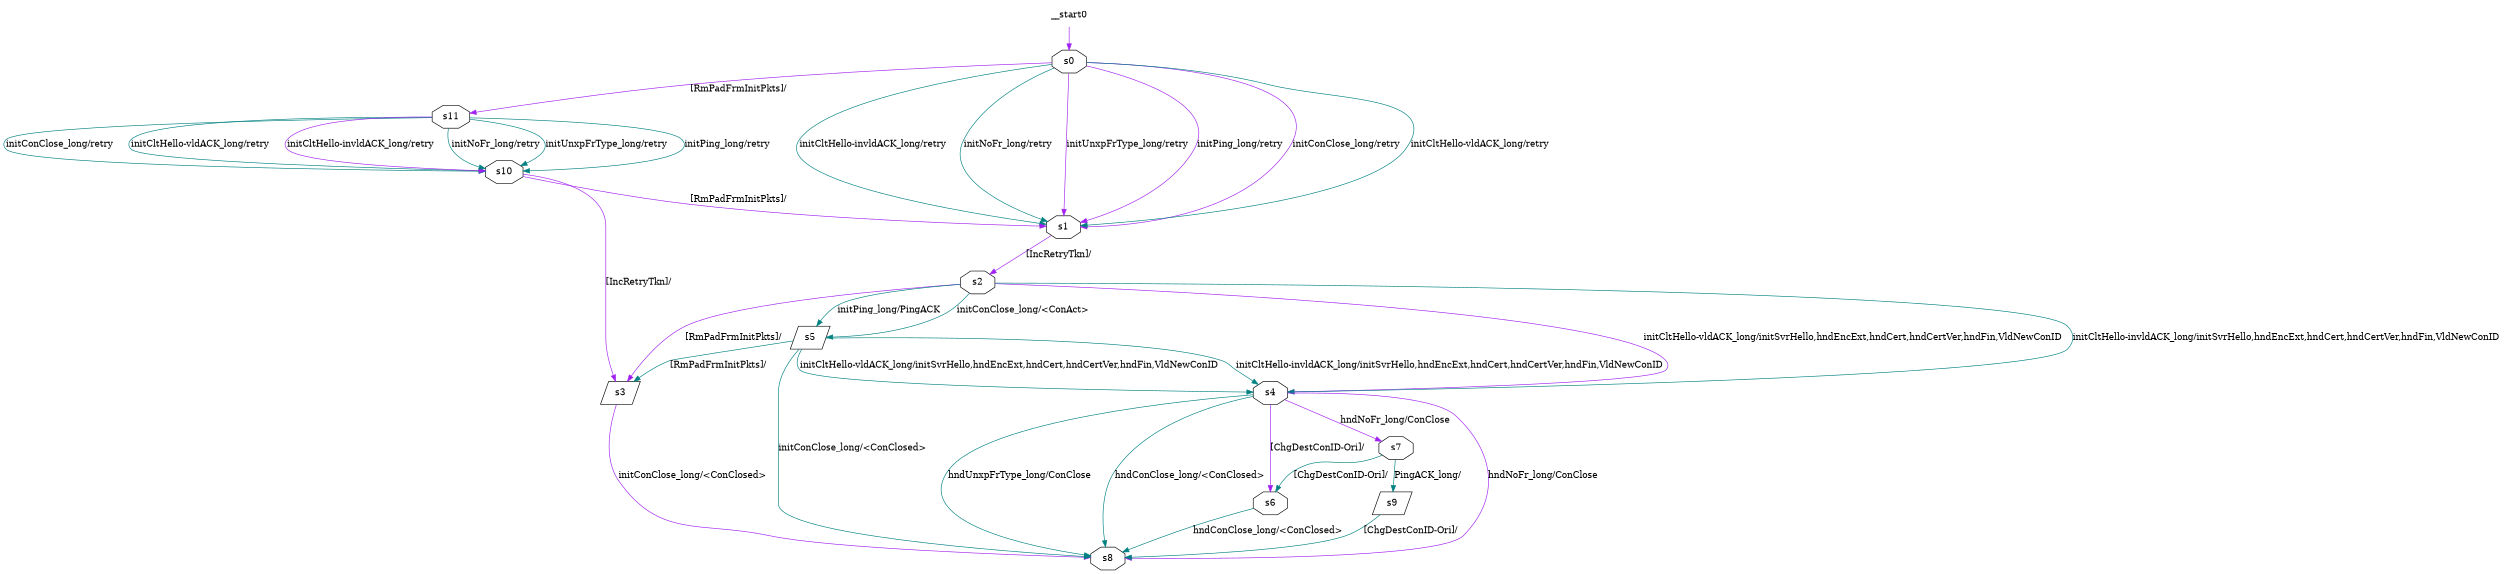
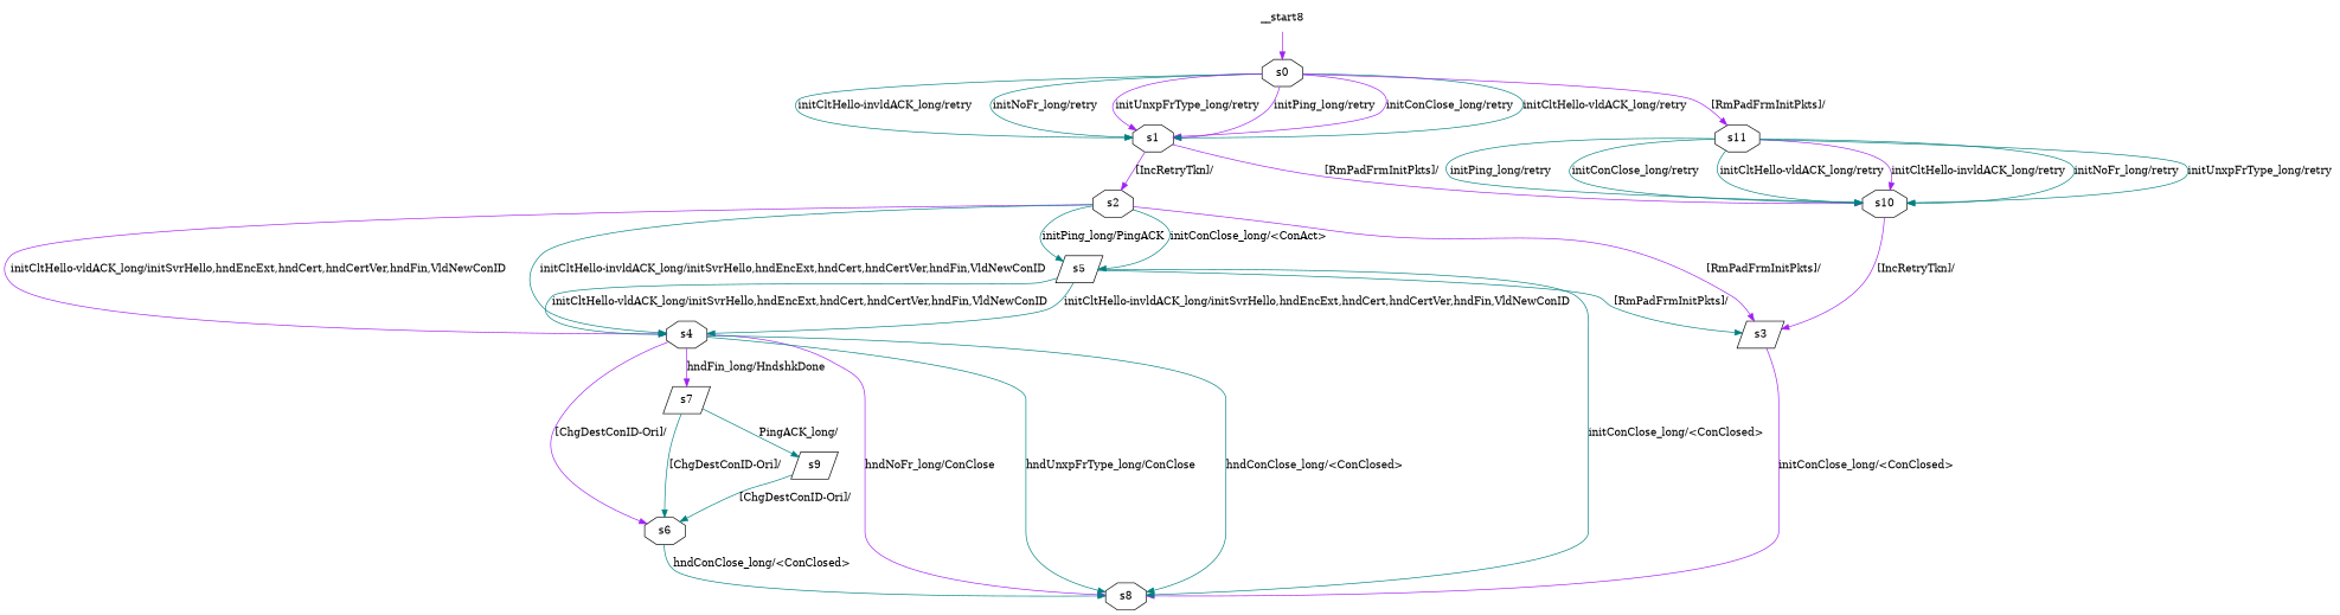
  digraph {
    node [shape=octagon]
    edge [color=teal]
    n1 [label=s0]
    n2 [label=s1]
    n3 [label=s11]
    n4 [label=s2]
    n5 [label=s10]
    n6 [label=s3 shape=parallelogram]
    n7 [label=s4]
    n8 [label=s5 shape=parallelogram]
    n9 [label=s8]
    n10 [label=s6]
-   n11 [label=s7]
+   n11 [label=s7 shape=parallelogram]
    n12 [label=s9 shape=parallelogram]
-   __start0 [shape=none]
+   __start0 [shape=none label=__start8]
    n1 -> n2 [color=purple label="initPing_long/retry "]
    n1 -> n2 [color=purple label="initConClose_long/retry "]
    n1 -> n2 [label="initCltHello-vldACK_long/retry "]
    n1 -> n2 [label="initCltHello-invldACK_long/retry "]
    n1 -> n2 [label="initNoFr_long/retry "]
    n1 -> n2 [color=purple label="initUnxpFrType_long/retry "]
    n1 -> n3 [color=purple label="[RmPadFrmInitPkts]/ "]
    n2 -> n4 [color=purple label="[IncRetryTkn]/ "]
-   n5 -> n2 [color=purple label="[RmPadFrmInitPkts]/ "]
+   n2 -> n5 [color=purple label="[RmPadFrmInitPkts]/ "]
    n3 -> n5 [label="initPing_long/retry "]
    n3 -> n5 [label="initConClose_long/retry "]
    n3 -> n5 [label="initCltHello-vldACK_long/retry "]
    n3 -> n5 [color=purple label="initCltHello-invldACK_long/retry "]
    n3 -> n5 [label="initNoFr_long/retry "]
    n3 -> n5 [label="initUnxpFrType_long/retry "]
    n4 -> n6 [color=purple label="[RmPadFrmInitPkts]/ "]
    n4 -> n7 [color=purple label="initCltHello-vldACK_long/initSvrHello,hndEncExt,hndCert,hndCertVer,hndFin,VldNewConID "]
    n4 -> n7 [label="initCltHello-invldACK_long/initSvrHello,hndEncExt,hndCert,hndCertVer,hndFin,VldNewConID "]
    n4 -> n8 [label="initPing_long/PingACK "]
    n4 -> n8 [label="initConClose_long/<ConAct> "]
    n5 -> n6 [color=purple label="[IncRetryTkn]/ "]
    n6 -> n9 [color=purple label="initConClose_long/<ConClosed> "]
    n7 -> n9 [color=purple label="hndNoFr_long/ConClose "]
    n7 -> n9 [label="hndUnxpFrType_long/ConClose "]
    n7 -> n9 [label="hndConClose_long/<ConClosed> "]
    n7 -> n10 [color=purple label="[ChgDestConID-Ori]/ "]
-   n7 -> n11 [color=purple label="hndNoFr_long/ConClose "]
+   n7 -> n11 [color=purple label="hndFin_long/HndshkDone "]
    n8 -> n6 [label="[RmPadFrmInitPkts]/ "]
    n8 -> n7 [label="initCltHello-vldACK_long/initSvrHello,hndEncExt,hndCert,hndCertVer,hndFin,VldNewConID "]
    n8 -> n7 [label="initCltHello-invldACK_long/initSvrHello,hndEncExt,hndCert,hndCertVer,hndFin,VldNewConID "]
    n8 -> n9 [label="initConClose_long/<ConClosed> "]
    n10 -> n9 [label="hndConClose_long/<ConClosed> "]
    n11 -> n10 [label="[ChgDestConID-Ori]/ "]
    n11 -> n12 [label="PingACK_long/ "]
-   n12 -> n9 [label="[ChgDestConID-Ori]/ "]
+   n12 -> n10 [label="[ChgDestConID-Ori]/ "]
    __start0 -> n1 [color=purple]
  }
